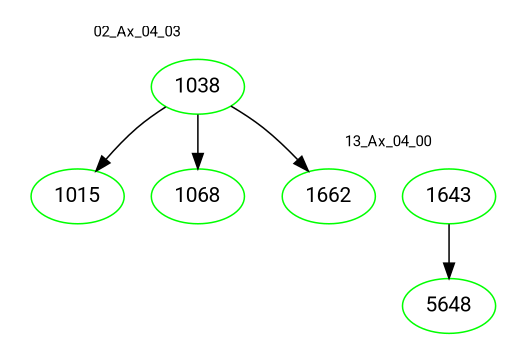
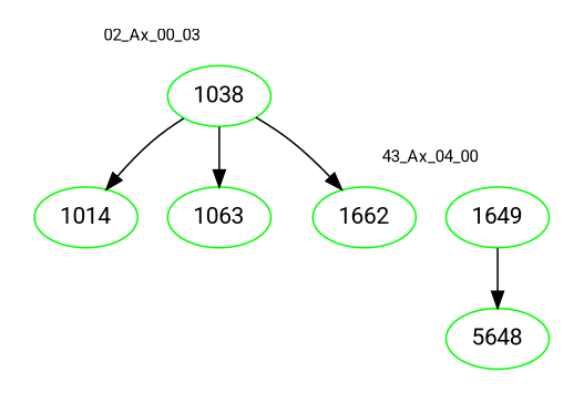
  digraph {
    fontname=Roboto
    node [color=green fontname=Roboto]
    edge [color=black fontname=Roboto]
-   n1 [label=1643]
+   n1 [label=1649]
    n2 [label=5648]
    n3 [label=1662]
    n4 [label=1038]
-   n5 [label=1015]
-   n6 [label=1068]
+   n5 [label=1014]
+   n6 [label=1063]
    subgraph cluster_1 {
      color=white
      fontsize=10
-     label="13_Ax_04_00"
+     label="43_Ax_04_00"
      n1
      n2
      n3
    }
    subgraph cluster_2 {
      color=white
      fontsize=10
-     label="02_Ax_04_03"
+     label="02_Ax_00_03"
      n4
      n5
      n6
    }
    n1 -> n2
    n4 -> n3
    n4 -> n5
    n4 -> n6
  }
